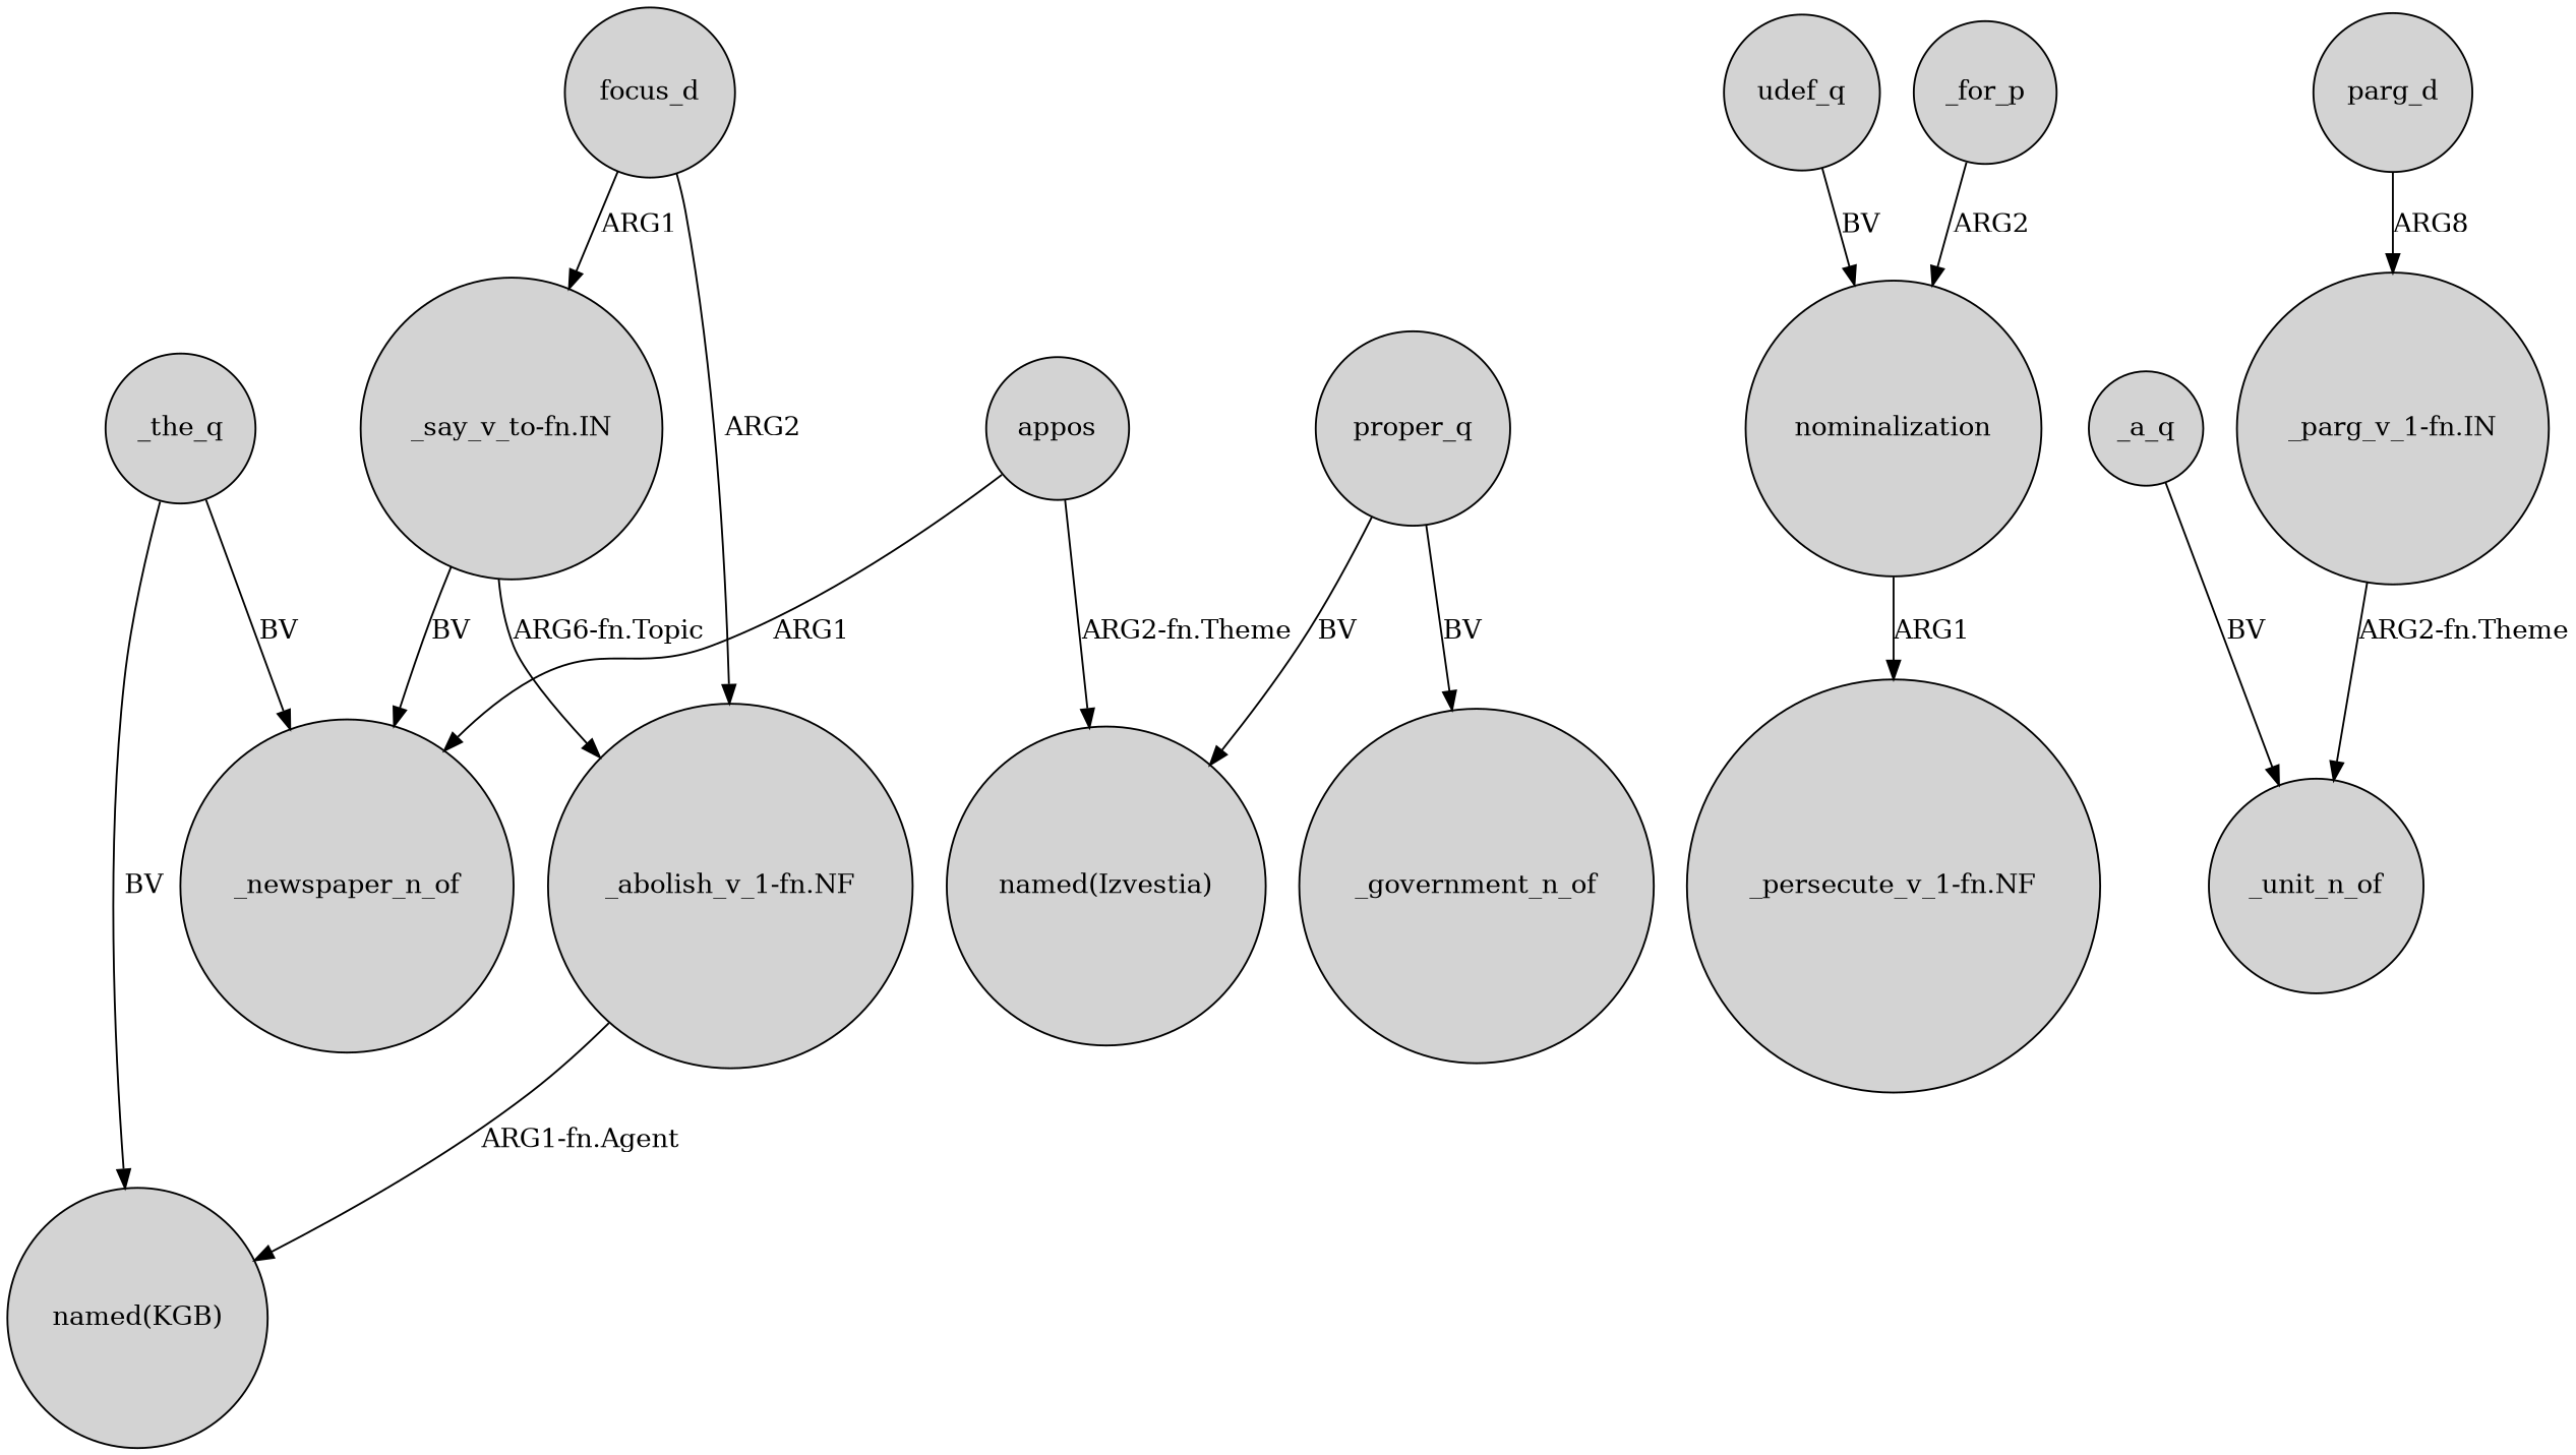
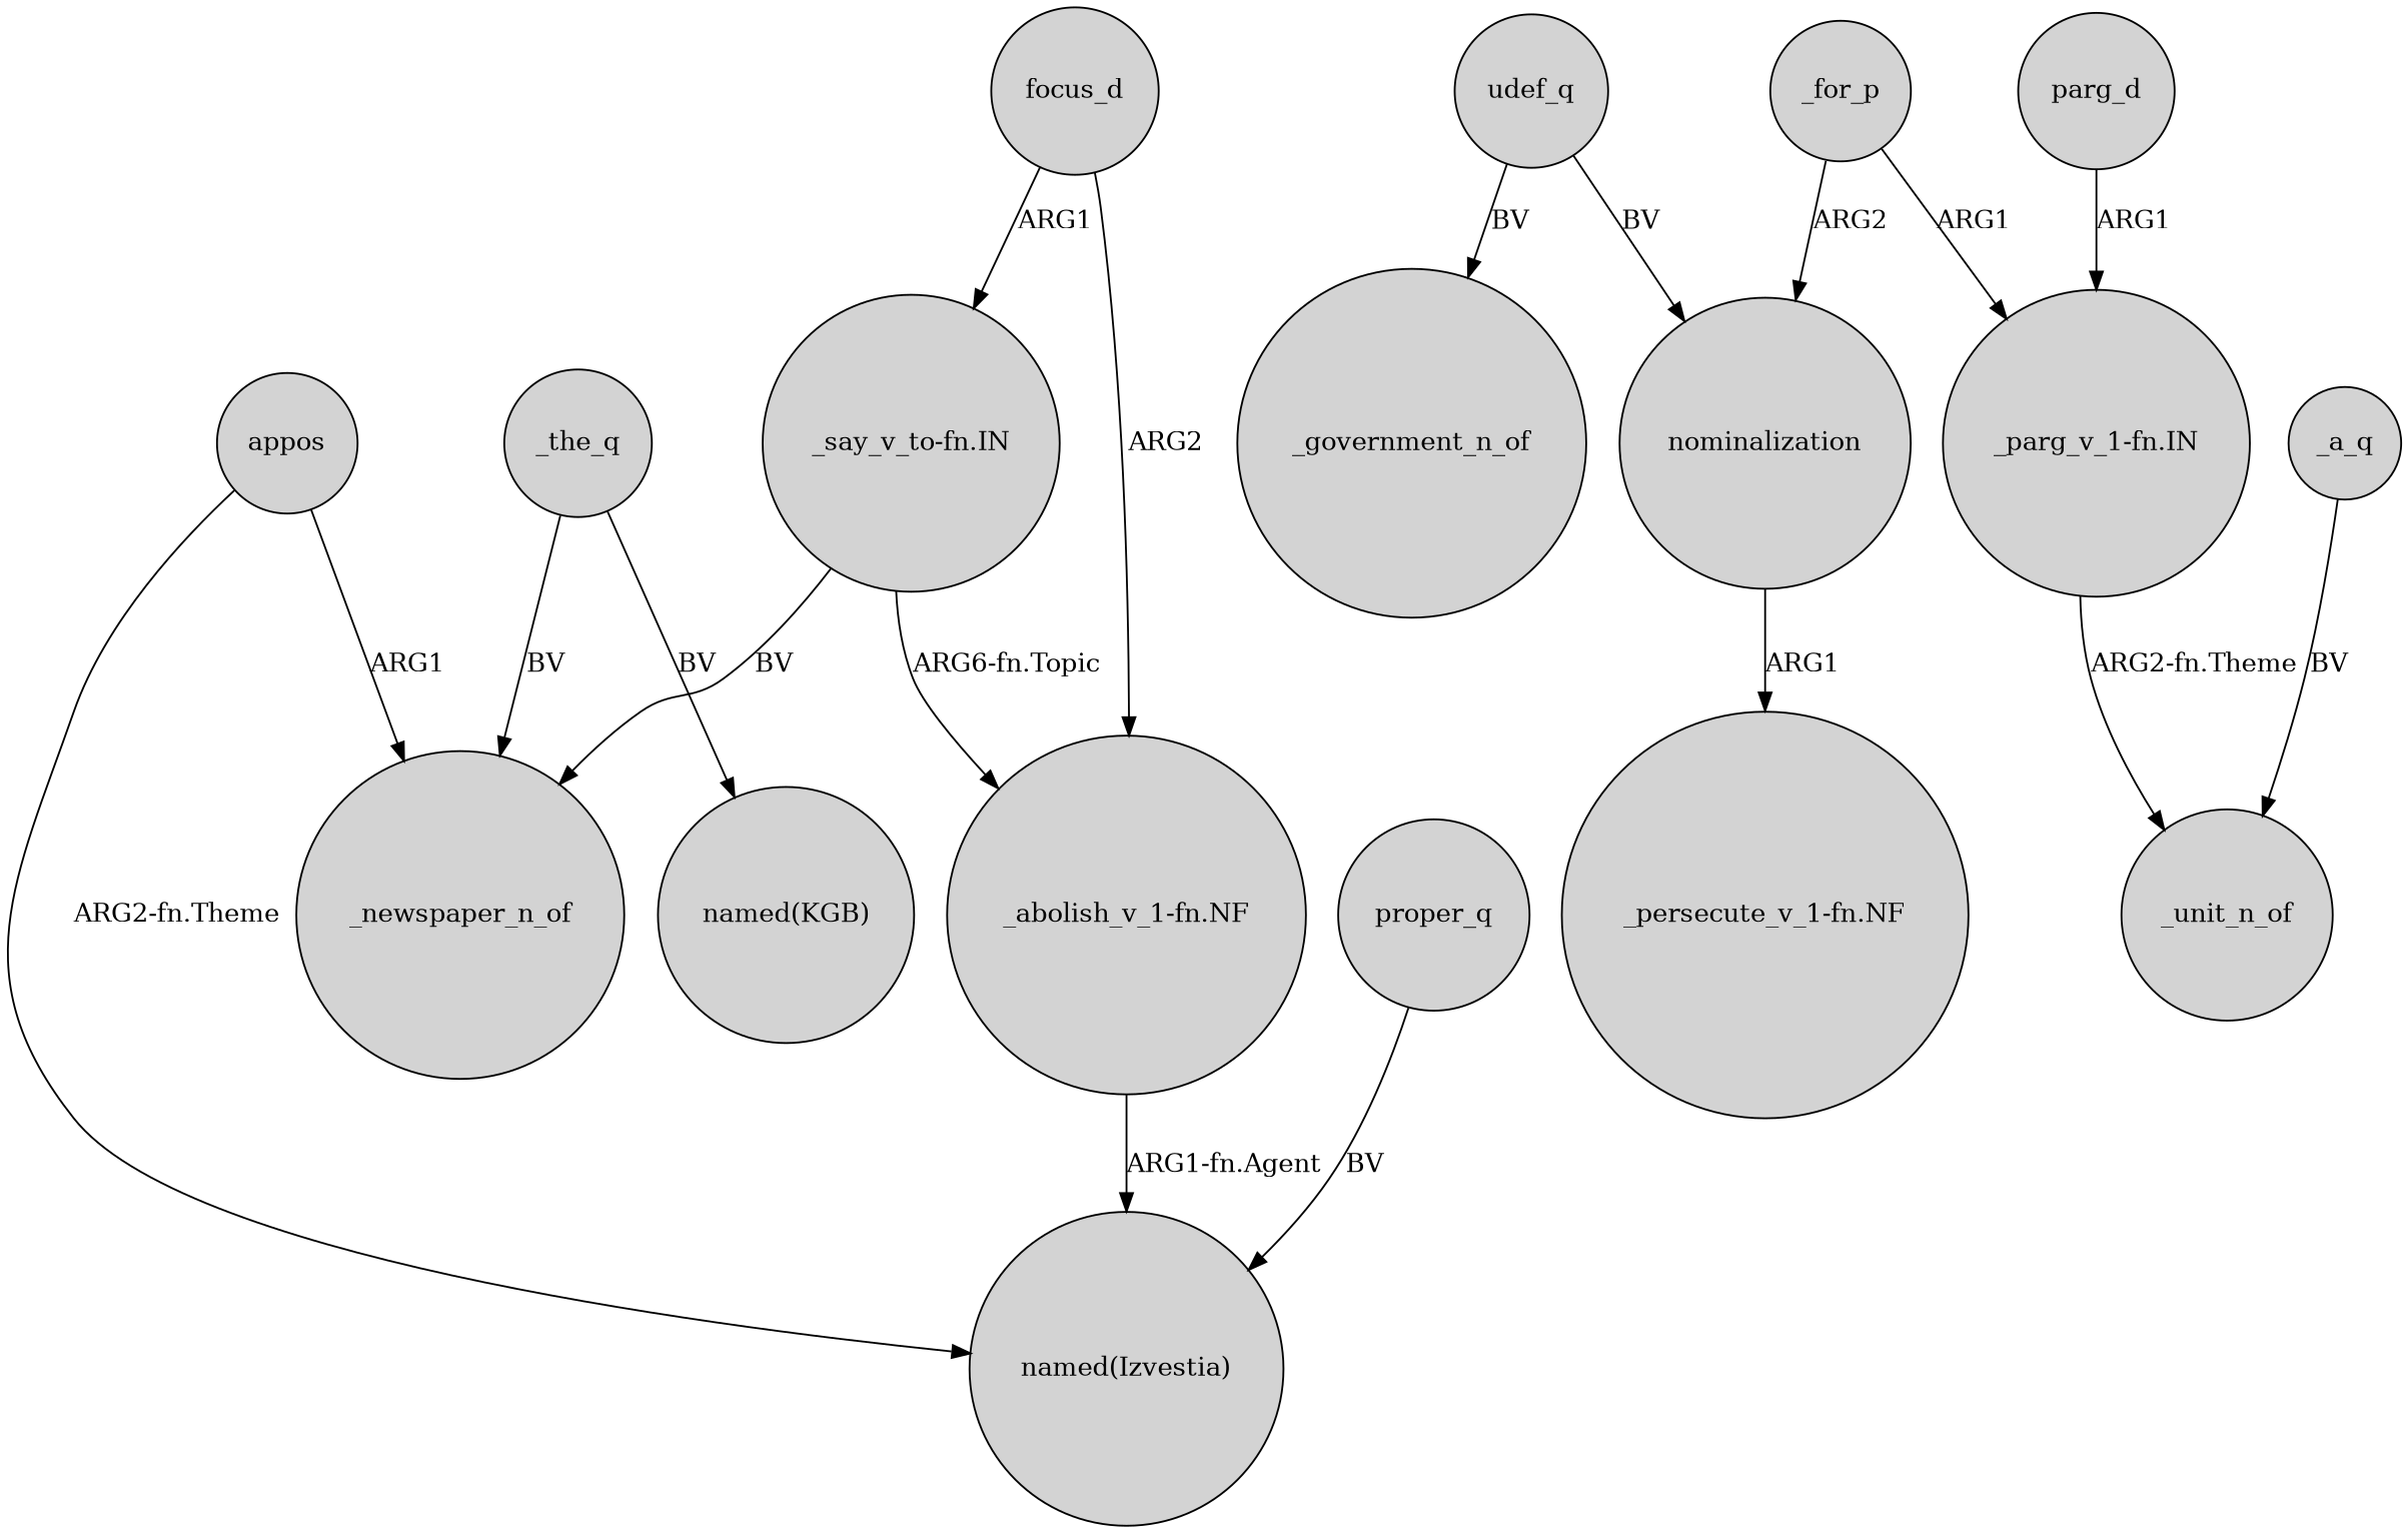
  digraph {
    node [shape=circle style=filled]
    _the_q
    "named(KGB)"
    _newspaper_n_of
    udef_q
    nominalization
    _government_n_of
    "_persecute_v_1-fn.NF"
    n8 [label="_parg_v_1-fn.IN"]
    parg_d
    _unit_n_of
    appos
    "named(Izvestia)"
    "_say_v_to-fn.IN"
    "_abolish_v_1-fn.NF"
    _for_p
    focus_d
    _a_q
    proper_q
    _the_q -> "named(KGB)" [label=BV]
    _the_q -> _newspaper_n_of [label=BV]
    udef_q -> nominalization [label=BV]
-   proper_q -> _government_n_of [label=BV]
+   udef_q -> _government_n_of [label=BV]
    nominalization -> "_persecute_v_1-fn.NF" [label=ARG1]
    n8 -> _unit_n_of [label="ARG2-fn.Theme"]
-   parg_d -> n8 [label=ARG8]
+   parg_d -> n8 [label=ARG1]
    appos -> _newspaper_n_of [label=ARG1]
    appos -> "named(Izvestia)" [label="ARG2-fn.Theme"]
    "_say_v_to-fn.IN" -> _newspaper_n_of [label=BV]
    "_say_v_to-fn.IN" -> "_abolish_v_1-fn.NF" [label="ARG6-fn.Topic"]
-   "_abolish_v_1-fn.NF" -> "named(KGB)" [label="ARG1-fn.Agent"]
+   "_abolish_v_1-fn.NF" -> "named(Izvestia)" [label="ARG1-fn.Agent"]
    _for_p -> nominalization [label=ARG2]
+   _for_p -> n8 [label=ARG1]
    focus_d -> "_say_v_to-fn.IN" [label=ARG1]
    focus_d -> "_abolish_v_1-fn.NF" [label=ARG2]
    _a_q -> _unit_n_of [label=BV]
    proper_q -> "named(Izvestia)" [label=BV]
  }
